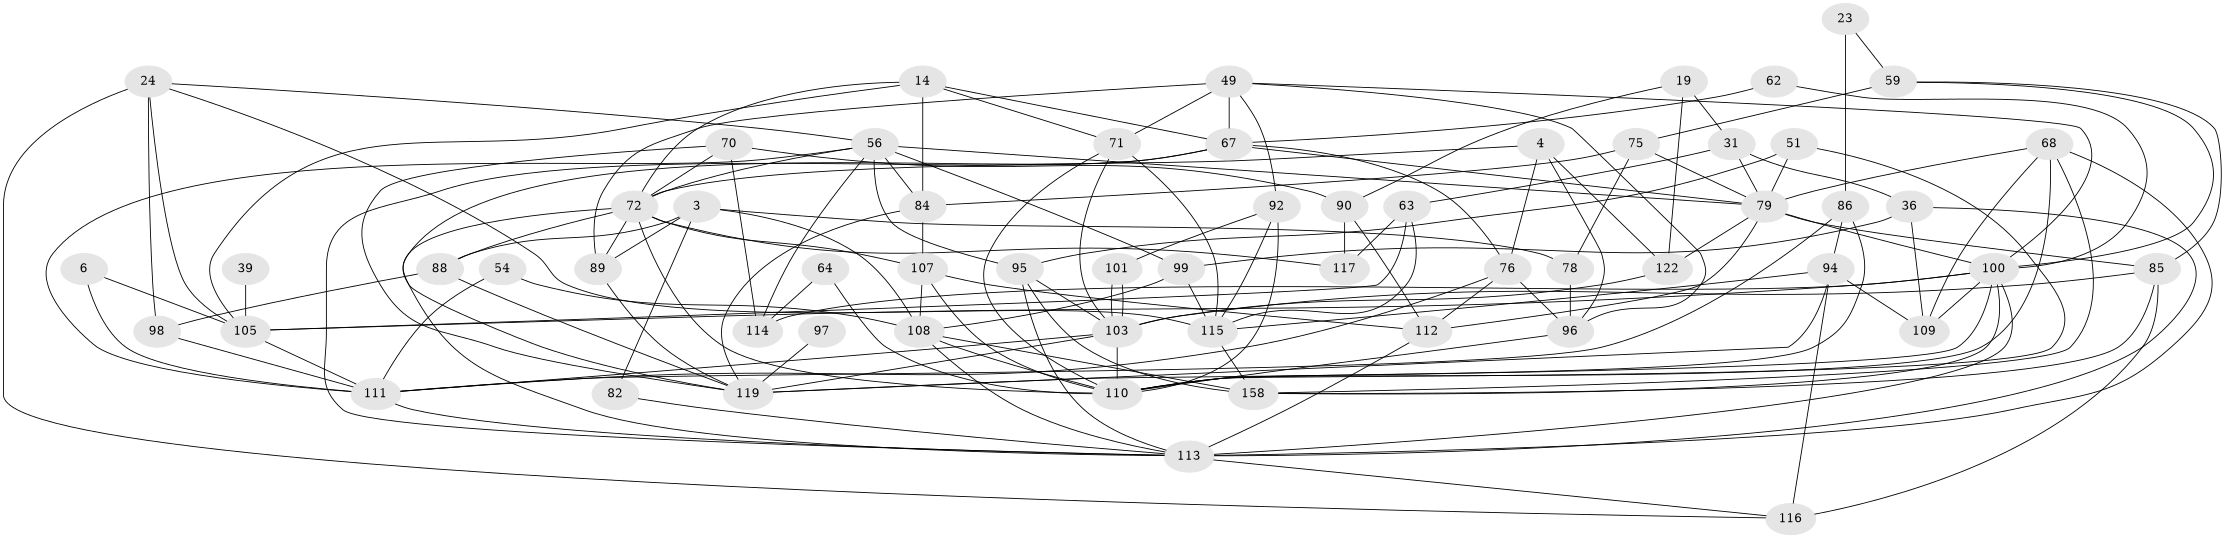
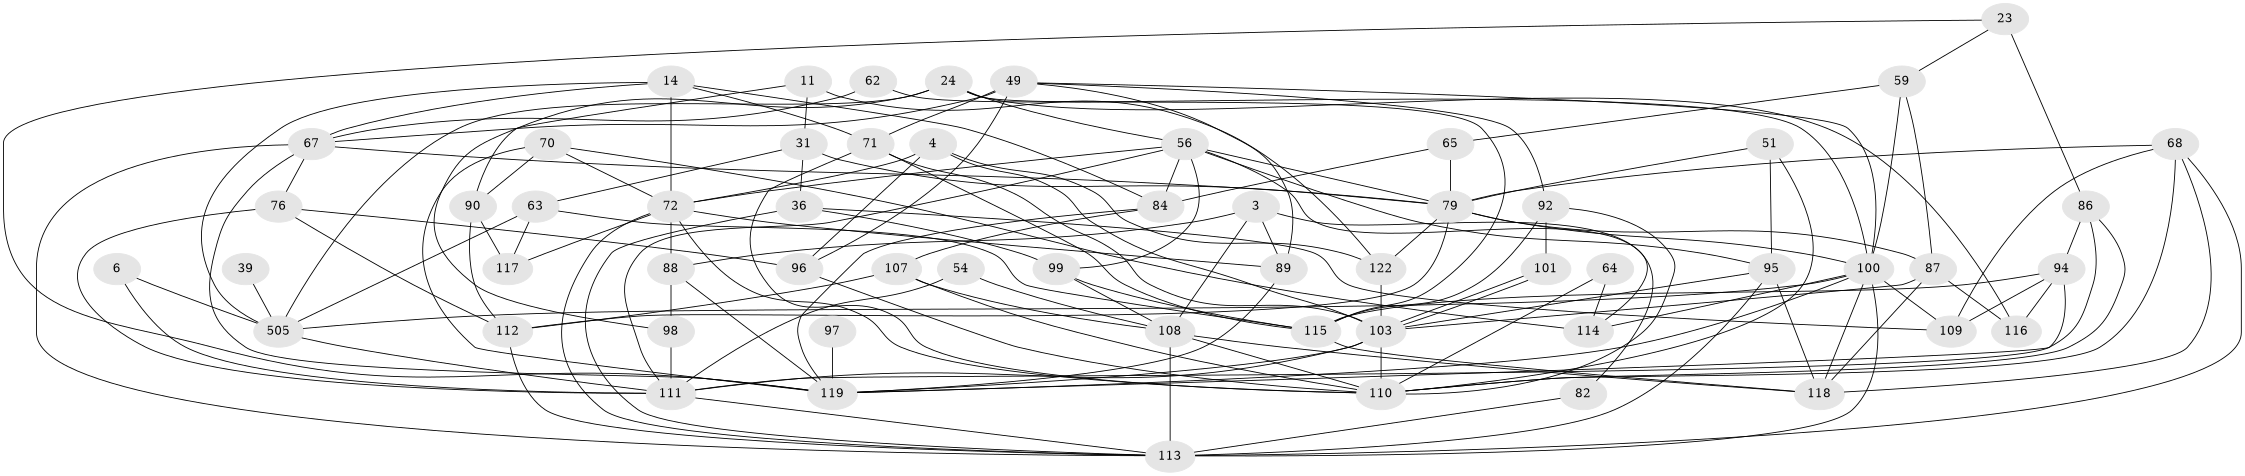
  graph {
    node [color=gray90 style=filled]
    3
-   78
    82
    88 [super="+61+45"]
    89
    108 [super="+38+104"]
    96 [super="+33+77"]
    113 [super="+53+83+93"]
    119 [super="+21+73"]
    98
    110 [super="+40"]
-   118 [label=158]
+   118
    72 [super="+19+48"]
    117
    107 [super="+106"]
    4
    n17 [label=122 super="+74"]
    103 [super="+29+5+43+66"]
    111 [super="+85+69"]
-   105 [super="+8+60"]
+   105 [super="+8+60" label=505]
    6
-   11 [label=19]
+   11
    31
    90
    36
    63 [super="+16"]
    79 [super="+65"]
    112 [super="+35"]
    67 [super="+12"]
    76
    14
    71 [super="+25+51"]
    84 [super="+50"]
    115 [super="+57"]
    23
    59
    86 [super="+15"]
    100 [super="+81"]
-   75 [super="+58"]
-   87 [label=85]
+   75 [super="+58" label=65]
+   87
    94
    24 [super="+1"]
    56 [super="+47+55+44"]
    116
    99 [super="+10"]
    95 [super="+7+80"]
    114
    109
    39
    49 [super="+41"]
    92
    97
    n53 [label=51]
    54
    62
    64
    68 [super="+42"]
    70
    101
-   3 -- 78
    3 -- 82
    3 -- 88 [weight=2]
    3 -- 89
    3 -- 108
-   78 -- 96
    82 -- 113
    88 -- 119
    88 -- 98
    89 -- 119
    108 -- 113 [weight=2]
    108 -- 110
    108 -- 118
    96 -- 110
-   113 -- 116
    98 -- 111
    72 -- 88 [weight=2]
    72 -- 89
    72 -- 113
    72 -- 110
    72 -- 117
-   72 -- 107 [weight=2]
    107 -- 108
    107 -- 110
    107 -- 112
    4 -- 96
    4 -- 72
    4 -- n17 [weight=2]
-   4 -- 76
+   4 -- 103
    n17 -- 103 [weight=2]
    103 -- 119 [weight=2]
    103 -- 110 [weight=2]
    103 -- 111 [weight=2]
    111 -- 113
    105 -- 111
    6 -- 111 [weight=2]
    6 -- 105 [weight=2]
    11 -- n17 [weight=2]
    11 -- 31
    11 -- 90
    31 -- 36
    31 -- 63
    31 -- 79
    90 -- 117
    90 -- 112
    36 -- 113
    36 -- 99
    36 -- 109
    63 -- 117
    63 -- 105 [weight=2]
    63 -- 115
    79 -- n17 [weight=2]
    79 -- 112
    79 -- 100
    79 -- 87
    112 -- 113
    67 -- 113
    67 -- 119
    67 -- 79
    67 -- 76
    76 -- 96
    76 -- 111
    76 -- 112
    14 -- 72
    14 -- 105
    14 -- 67
    14 -- 71
    14 -- 84
    71 -- 110
    71 -- 103
    71 -- 115
    84 -- 119
    84 -- 107
    115 -- 118
+   23 -- 119
    23 -- 59
    23 -- 86 [weight=2]
    59 -- 100
    59 -- 75 [weight=2]
    59 -- 87
    86 -- 110 [weight=2]
    86 -- 111
    86 -- 94
    100 -- 113 [weight=3]
    100 -- 119
    100 -- 118
    100 -- 105 [weight=2]
    100 -- 114
    100 -- 109
-   75 -- 78
    75 -- 79
    75 -- 84
    87 -- 118
    87 -- 103
    87 -- 116
    94 -- 119
    94 -- 115
    94 -- 116
    94 -- 109
    24 -- 98 [weight=2]
    24 -- 105
    24 -- 115
    24 -- 56
    24 -- 116
    56 -- 72
    56 -- 111
    56 -- 79 [weight=2]
    56 -- 84 [weight=2]
    56 -- 99
    56 -- 95
    56 -- 114
    99 -- 108
    99 -- 115
    95 -- 113
    95 -- 118
    95 -- 103 [weight=2]
    39 -- 105 [weight=3]
    49 -- 89
    49 -- 96
    49 -- 67 [weight=2]
    49 -- 71 [weight=2]
    49 -- 100 [weight=2]
    49 -- 92
    92 -- 110
    92 -- 115
    92 -- 101
    97 -- 119
    n53 -- 110
    n53 -- 79
    n53 -- 95
    54 -- 108
    54 -- 111
    62 -- 67
    62 -- 100
    64 -- 110
    64 -- 114
    68 -- 113
    68 -- 110
    68 -- 118
    68 -- 79
    68 -- 109
    70 -- 119
    70 -- 72
    70 -- 90
    70 -- 114
    101 -- 103
    101 -- 103
  }
